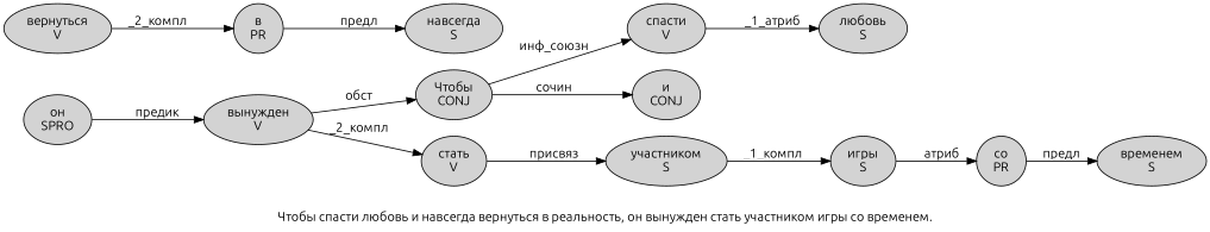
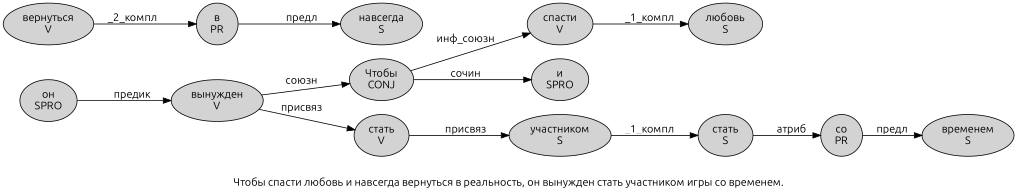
  digraph {
    fontname=Ubuntu
    label="Чтобы спасти любовь и навсегда вернуться в реальность, он вынужден стать участником игры со временем."
    rankdir=LR
    node [fillcolor=lightgray fontname=Ubuntu penwidth=1 shape=ellipse style=filled]
    edge [fontname=Ubuntu]
    n1 [label="Чтобы\nCONJ"]
    n2 [label="спасти\nV"]
-   n3 [label="и\nCONJ"]
+   n3 [label="и\nSPRO"]
    n4 [label="любовь\nS"]
    n5 [label="вернуться\nV"]
    n6 [label="в\nPR"]
    n7 [label="навсегда\nS"]
    n8 [label="он\nSPRO"]
    n9 [label="вынужден\nV"]
    n10 [label="стать\nV"]
    n11 [label="участником\nS"]
-   n12 [label="игры\nS"]
+   n12 [label="стать\nS"]
    n13 [label="со\nPR"]
    n14 [label="временем\nS"]
    n1 -> n2 [label="инф_союзн"]
    n1 -> n3 [label="сочин"]
-   n2 -> n4 [label="_1_атриб"]
+   n2 -> n4 [label="_1_компл"]
    n5 -> n6 [label="_2_компл"]
    n6 -> n7 [label="предл"]
    n8 -> n9 [label="предик"]
-   n9 -> n1 [label="обст"]
-   n9 -> n10 [label="_2_компл"]
+   n9 -> n1 [label="союзн"]
+   n9 -> n10 [label="присвяз"]
    n10 -> n11 [label="присвяз"]
    n11 -> n12 [label="_1_компл"]
    n12 -> n13 [label="атриб"]
    n13 -> n14 [label="предл"]
  }
